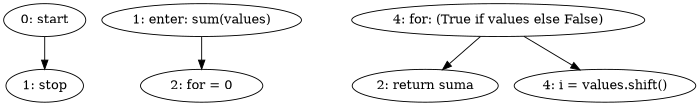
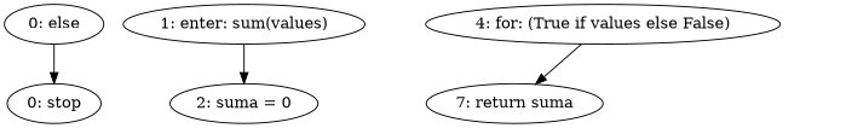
  strict digraph {
-   n1 [label="0: start"]
-   n2 [label="1: stop"]
+   n1 [label="0: else"]
+   n2 [label="0: stop"]
    n3 [label="1: enter: sum(values)"]
-   n4 [label="2: for = 0"]
+   n4 [label="2: suma = 0"]
    n5 [label="4: for: (True if values else False)"]
-   n6 [label="2: return suma"]
-   n7 [label="4: i = values.shift()"]
+   n6 [label="7: return suma"]
    n1 -> n2
    n3 -> n4
    n5 -> n6
-   n5 -> n7
  }
